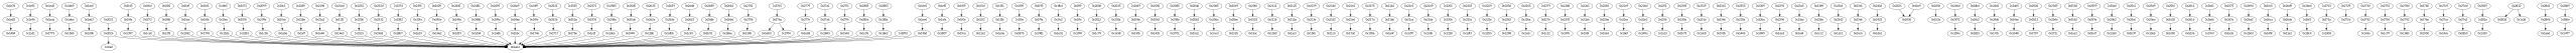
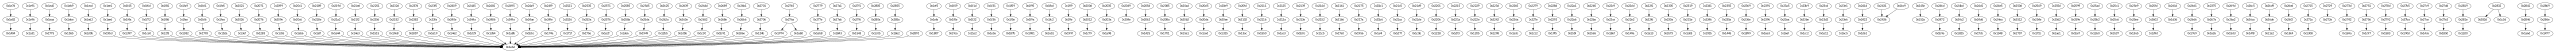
  digraph {
    fontname="IBM Plex Sans"
    node [fontname="IBM Plex Sans"]
    edge [fontname="IBM Plex Sans"]
    "0x1e7d"
    "0x1e82"
    "0x1404"
    "0x1e91"
    "0x1e96"
    "0x1a31"
    "0x1ea5"
    "0x1eaa"
    "0x1775"
    "0x1eb9"
    "0x1ebe"
    "0x1b55"
    "0x1ecd"
    "0x1ed2"
    "0x1d0b"
    "0x1ee1"
    "0x1ee6"
    "0x19bd"
    "0x1e62"
    "0x1ef5"
    "0x1efa"
    "0x1807"
    "0x1f09"
    "0x1f0e"
    "0x19ca"
    "0x1f1d"
    "0x1f22"
    "0x11e2"
    "0x1f31"
    "0x1f36"
    "0x1e5a"
    "0x1f45"
    "0x1f4a"
    "0x1397"
    "0x1f59"
    "0x1f5e"
    "0x187b"
    "0x1f6d"
    "0x1f72"
    "0x1ce0"
    "0x1f81"
    "0x1f86"
    "0x12f3"
    "0x1f95"
    "0x1f9a"
    "0x1981"
    "0x1fa9"
    "0x1fae"
    "0x1382"
    "0x1fbd"
    "0x1fc2"
    "0x1651"
    "0x1fd1"
    "0x1fd6"
    "0x1793"
    "0x1fe5"
    "0x1fea"
    "0x1b2a"
    "0x1ff9"
    "0x1ffe"
    "0x199f"
    "0x200d"
    "0x2012"
    "0x1c79"
    "0x2021"
    "0x2026"
    "0x13ef"
    "0x2035"
    "0x203a"
    "0x1a98"
    "0x2049"
    "0x204e"
-   "0x15fb"
    "0x205d"
    "0x2062"
    "0x1425"
    "0x2071"
    "0x2076"
    "0x1283"
    "0x2085"
    "0x208a"
    "0x1701"
    "0x2099"
    "0x209e"
    "0x1cb5"
    "0x20ad"
    "0x20b2"
    "0x15a1"
    "0x20c1"
    "0x20c6"
    "0x1ab6"
    "0x20d5"
    "0x20da"
    "0x1ced"
    "0x20e9"
    "0x20ee"
    "0x1325"
    "0x20fd"
    "0x2102"
    "0x13ac"
    "0x2111"
    "0x2116"
    "0x1550"
    "0x2125"
    "0x212a"
    "0x1ac3"
    "0x2139"
    "0x213e"
    "0x1b0c"
    "0x214d"
    "0x2152"
    "0x11c5"
    "0x2161"
    "0x2166"
    "0x17a0"
    "0x2175"
    "0x217a"
    "0x1956"
    "0x2189"
    "0x218e"
    "0x1aff"
    "0x219d"
    "0x21a2"
    "0x1644"
    "0x21b1"
    "0x21b6"
    "0x1a4f"
    "0x21c5"
    "0x21ca"
    "0x1d7f"
    "0x21d9"
    "0x21de"
    "0x1c5b"
    "0x21ed"
    "0x21f2"
    "0x14e3"
    "0x2201"
    "0x2206"
    "0x1228"
    "0x2215"
    "0x221a"
    "0x1df3"
    "0x2229"
    "0x222e"
    "0x1205"
    "0x223d"
    "0x2242"
    "0x1298"
    "0x2251"
    "0x2256"
    "0x1515"
    "0x2265"
    "0x226a"
    "0x1e3c"
    "0x2279"
    "0x227e"
    "0x1c12"
    "0x228d"
    "0x2292"
    "0x19f5"
    "0x22a1"
    "0x22a6"
    "0x15bf"
    "0x22b5"
    "0x22ba"
    "0x1565"
    "0x22c9"
    "0x22ce"
    "0x18ef"
    "0x22dd"
    "0x22e2"
    "0x149a"
    "0x22f1"
    "0x22f6"
    "0x1a13"
    "0x2305"
    "0x230a"
    "0x1b73"
    "0x2319"
    "0x231e"
    "0x1dc8"
    "0x232d"
    "0x2332"
    "0x19e8"
    "0x2341"
    "0x2346"
    "0x192b"
    "0x2355"
    "0x235a"
    "0x1445"
    "0x2369"
    "0x236e"
    "0x1899"
    "0x237d"
    "0x2382"
    "0x18b7"
    "0x2391"
    "0x2396"
    "0x16e3"
    "0x23a5"
    "0x23aa"
    "0x166f"
    "0x23b9"
    "0x23be"
    "0x1cc2"
    "0x23cd"
    "0x23d2"
    "0x1e11"
    "0x23e1"
    "0x23e6"
    "0x16c5"
    "0x23f5"
    "0x23fa"
    "0x1619"
    "0x2409"
    "0x240e"
    "0x1462"
    "0x241d"
    "0x2422"
    "0x1d61"
    "0x2431"
    "0x2436"
    "0x1bc9"
    "0x2445"
    "0x244a"
    "0x1d29"
    "0x245e"
    "0x152a"
    "0x246d"
    "0x2472"
    "0x1b9e"
    "0x2481"
    "0x2486"
    "0x1d54"
    "0x2495"
    "0x249a"
    "0x1a8b"
    "0x24a9"
    "0x24ae"
    "0x1bbc"
    "0x24bd"
    "0x24c2"
    "0x1825"
    "0x24d1"
    "0x24d6"
    "0x17cb"
    "0x24e5"
    "0x24ea"
    "0x1348"
    "0x24f9"
    "0x24fe"
    "0x174a"
    "0x250d"
    "0x2512"
    "0x1757"
    "0x2521"
    "0x2526"
    "0x171f"
    "0x2535"
    "0x253a"
    "0x17be"
    "0x2549"
    "0x254e"
    "0x172c"
    "0x255d"
    "0x2562"
    "0x1ae1"
    "0x2571"
    "0x2576"
    "0x1e2f"
    "0x2585"
    "0x258a"
    "0x1de6"
    "0x2599"
    "0x259e"
    "0x1be7"
    "0x25ad"
    "0x25b2"
    "0x1260"
    "0x25c1"
    "0x25c6"
    "0x1b37"
    "0x25d5"
    "0x25da"
    "0x1949"
    "0x25e9"
    "0x25ee"
    "0x1365"
    "0x25fd"
    "0x2602"
    "0x1d9d"
-   "0x2611"
    "0x2616"
    "0x1d36"
    "0x2625"
    "0x262a"
    "0x12bb"
    "0x2639"
    "0x263e"
    "0x1dbb"
    "0x264d"
    "0x2652"
    "0x1c30"
    "0x2661"
    "0x2666"
    "0x17e9"
    n307 [label="0x2375"]
    "0x267a"
    "0x1626"
    "0x2689"
    "0x268e"
    "0x1b91"
    "0x269d"
    "0x26a2"
    "0x15dd"
    "0x26b1"
    "0x26b6"
    "0x186e"
    "0x26c5"
    "0x26ca"
    "0x14f8"
    "0x26d9"
    "0x26de"
    "0x11a2"
    "0x26ed"
    "0x26f2"
    "0x18c4"
    "0x2701"
    "0x2706"
    "0x124b"
    "0x2715"
    "0x271a"
    "0x1308"
    "0x2729"
    "0x272e"
    "0x1974"
    "0x273d"
    "0x2742"
    "0x169a"
    "0x2751"
    "0x2756"
    "0x1c97"
    "0x2765"
    "0x276a"
    "0x168d"
    "0x2779"
    "0x277e"
    "0x16b8"
    "0x278d"
    "0x2792"
    "0x1583"
    "0x27a1"
    "0x27a6"
    "0x1843"
    "0x27b5"
    "0x27ba"
    "0x190d"
    "0x27c9"
    "0x27ce"
    "0x14c6"
    "0x27dd"
    "0x27e2"
    "0x1850"
    "0x27f1"
    "0x27f6"
    "0x1543"
    "0x2805"
    "0x280a"
    "0x1c05"
    "0x2819"
    "0x281e"
    "0x12d0"
    "0x2832"
    "0x282d"
    "0x1c3d"
    "0x2841"
    "0x2846"
    "0x1a6d"
    "0x2855"
    "0x285a"
    "0x18e2"
    "0x2869"
    "0x286e"
    "0x1477"
    "0x287d"
    "0x1e7d" -> "0x1e82"
    "0x1e82" -> "0x1404"
    "0x1e91" -> "0x1e96"
    "0x1e96" -> "0x1a31"
    "0x1ea5" -> "0x1eaa"
    "0x1eaa" -> "0x1775"
    "0x1eb9" -> "0x1ebe"
    "0x1ebe" -> "0x1b55"
    "0x1ecd" -> "0x1ed2"
    "0x1ed2" -> "0x1d0b"
    "0x1ee1" -> "0x1ee6"
    "0x1ee6" -> "0x19bd"
    "0x19bd" -> "0x1e62"
    "0x1ef5" -> "0x1efa"
    "0x1efa" -> "0x1807"
    "0x1f09" -> "0x1f0e"
    "0x1f0e" -> "0x19ca"
    "0x1f1d" -> "0x1f22"
    "0x1f22" -> "0x11e2"
    "0x1f31" -> "0x1f36"
    "0x1f36" -> "0x1e5a"
    "0x1f45" -> "0x1f4a"
    "0x1f4a" -> "0x1397"
    "0x1397" -> "0x1e62"
    "0x1f59" -> "0x1f5e"
    "0x1f5e" -> "0x187b"
    "0x1f6d" -> "0x1f72"
    "0x1f72" -> "0x1ce0"
    "0x1ce0" -> "0x1e62"
    "0x1f81" -> "0x1f86"
    "0x1f86" -> "0x12f3"
    "0x12f3" -> "0x1e62"
    "0x1f95" -> "0x1f9a"
    "0x1f9a" -> "0x1981"
    "0x1fa9" -> "0x1fae"
    "0x1fae" -> "0x1382"
    "0x1382" -> "0x1e62"
    "0x1fbd" -> "0x1fc2"
    "0x1fc2" -> "0x1651"
    "0x1fd1" -> "0x1fd6"
    "0x1fd6" -> "0x1793"
    "0x1793" -> "0x1e62"
    "0x1fe5" -> "0x1fea"
    "0x1fea" -> "0x1b2a"
    "0x1b2a" -> "0x1e62"
    "0x1ff9" -> "0x1ffe"
    "0x1ffe" -> "0x199f"
    "0x200d" -> "0x2012"
    "0x2012" -> "0x1c79"
    "0x2021" -> "0x2026"
    "0x2026" -> "0x13ef"
-   "0x2026" -> "0x1e62"
+   "0x13ef" -> "0x1e62"
    "0x2035" -> "0x203a"
    "0x203a" -> "0x1a98"
    "0x2049" -> "0x204e"
-   "0x204e" -> "0x15fb"
    "0x205d" -> "0x2062"
    "0x2062" -> "0x1425"
    "0x2071" -> "0x2076"
    "0x2076" -> "0x1283"
    "0x1283" -> "0x1e62"
    "0x2085" -> "0x208a"
    "0x208a" -> "0x1701"
    "0x2099" -> "0x209e"
    "0x209e" -> "0x1cb5"
    "0x1cb5" -> "0x1e62"
    "0x20ad" -> "0x20b2"
    "0x20b2" -> "0x15a1"
    "0x20c1" -> "0x20c6"
    "0x20c6" -> "0x1ab6"
    "0x1ab6" -> "0x1e62"
    "0x20d5" -> "0x20da"
    "0x20da" -> "0x1ced"
    "0x20e9" -> "0x20ee"
    "0x20ee" -> "0x1325"
    "0x20fd" -> "0x2102"
    "0x2102" -> "0x13ac"
    "0x2111" -> "0x2116"
    "0x2116" -> "0x1550"
    "0x2125" -> "0x212a"
    "0x212a" -> "0x1ac3"
    "0x2139" -> "0x213e"
    "0x213e" -> "0x1b0c"
    "0x214d" -> "0x2152"
    "0x2152" -> "0x11c5"
    "0x2161" -> "0x2166"
    "0x2166" -> "0x17a0"
    "0x2175" -> "0x217a"
    "0x217a" -> "0x1956"
    "0x2189" -> "0x218e"
    "0x218e" -> "0x1aff"
    "0x1aff" -> "0x1e62"
    "0x219d" -> "0x21a2"
    "0x21a2" -> "0x1644"
    "0x1644" -> "0x1e62"
    "0x21b1" -> "0x21b6"
    "0x21b6" -> "0x1a4f"
    "0x21c5" -> "0x21ca"
    "0x21ca" -> "0x1d7f"
    "0x21d9" -> "0x21de"
    "0x21de" -> "0x1c5b"
    "0x21ed" -> "0x21f2"
    "0x21f2" -> "0x14e3"
    "0x14e3" -> "0x1e62"
    "0x2201" -> "0x2206"
    "0x2206" -> "0x1228"
    "0x2215" -> "0x221a"
    "0x221a" -> "0x1df3"
    "0x2229" -> "0x222e"
    "0x222e" -> "0x1205"
    "0x223d" -> "0x2242"
    "0x2242" -> "0x1298"
    "0x2251" -> "0x2256"
    "0x2256" -> "0x1515"
    "0x1515" -> "0x1e62"
    "0x2265" -> "0x226a"
    "0x226a" -> "0x1e3c"
    "0x2279" -> "0x227e"
    "0x227e" -> "0x1c12"
    "0x228d" -> "0x2292"
    "0x2292" -> "0x19f5"
    "0x22a1" -> "0x22a6"
    "0x22a6" -> "0x15bf"
    "0x22b5" -> "0x22ba"
    "0x22ba" -> "0x1565"
    "0x22c9" -> "0x22ce"
    "0x22ce" -> "0x18ef"
    "0x22dd" -> "0x22e2"
    "0x22e2" -> "0x149a"
    "0x22f1" -> "0x22f6"
    "0x22f6" -> "0x1a13"
    "0x2305" -> "0x230a"
    "0x230a" -> "0x1b73"
    "0x2319" -> "0x231e"
    "0x231e" -> "0x1dc8"
    "0x232d" -> "0x2332"
    "0x2332" -> "0x19e8"
    "0x19e8" -> "0x1e62"
    "0x2341" -> "0x2346"
    "0x2346" -> "0x192b"
    "0x2355" -> "0x235a"
    "0x235a" -> "0x1445"
    "0x2369" -> "0x236e"
    "0x236e" -> "0x1899"
    "0x237d" -> "0x2382"
    "0x2382" -> "0x18b7"
    "0x18b7" -> "0x1e62"
    "0x2391" -> "0x2396"
    "0x2396" -> "0x16e3"
    "0x23a5" -> "0x23aa"
    "0x23aa" -> "0x166f"
    "0x23b9" -> "0x23be"
    "0x23be" -> "0x1cc2"
    "0x23cd" -> "0x23d2"
    "0x23d2" -> "0x1e11"
    "0x23e1" -> "0x23e6"
    "0x23e6" -> "0x16c5"
    "0x23f5" -> "0x23fa"
    "0x23fa" -> "0x1619"
    "0x1619" -> "0x1e62"
    "0x2409" -> "0x240e"
    "0x240e" -> "0x1462"
    "0x1462" -> "0x1e62"
    "0x241d" -> "0x2422"
    "0x2422" -> "0x1d61"
    "0x2431" -> "0x2436"
    "0x1bc9" -> "0x2436"
    "0x2445" -> "0x244a"
    "0x244a" -> "0x1d29"
    "0x1d29" -> "0x1e62"
    "0x245e" -> "0x152a"
    "0x246d" -> "0x2472"
    "0x2472" -> "0x1b9e"
    "0x2481" -> "0x2486"
    "0x2486" -> "0x1d54"
    "0x1d54" -> "0x1e62"
    "0x2495" -> "0x249a"
    "0x249a" -> "0x1a8b"
    "0x1a8b" -> "0x1e62"
    "0x24a9" -> "0x24ae"
    "0x24ae" -> "0x1bbc"
    "0x1bbc" -> "0x1e62"
    "0x24bd" -> "0x24c2"
    "0x24c2" -> "0x1825"
    "0x24d1" -> "0x24d6"
    "0x24d6" -> "0x17cb"
    "0x24e5" -> "0x24ea"
    "0x24ea" -> "0x1348"
    "0x24f9" -> "0x24fe"
    "0x24fe" -> "0x174a"
    "0x174a" -> "0x1e62"
    "0x250d" -> "0x2512"
    "0x2512" -> "0x1757"
    "0x2521" -> "0x2526"
    "0x2526" -> "0x171f"
    "0x171f" -> "0x1e62"
    "0x2535" -> "0x253a"
    "0x253a" -> "0x17be"
    "0x17be" -> "0x1e62"
    "0x2549" -> "0x254e"
    "0x254e" -> "0x172c"
    "0x255d" -> "0x2562"
    "0x2562" -> "0x1ae1"
    "0x2571" -> "0x2576"
    "0x2576" -> "0x1e2f"
    "0x1e2f" -> "0x1e62"
    "0x2585" -> "0x258a"
    "0x258a" -> "0x1de6"
    "0x1de6" -> "0x1e62"
    "0x2599" -> "0x259e"
    "0x259e" -> "0x1be7"
    "0x25ad" -> "0x25b2"
    "0x25b2" -> "0x1260"
    "0x25c1" -> "0x25c6"
    "0x25c6" -> "0x1b37"
    "0x25d5" -> "0x25da"
    "0x25da" -> "0x1949"
    "0x1949" -> "0x1e62"
    "0x25e9" -> "0x25ee"
    "0x25ee" -> "0x1365"
    "0x25fd" -> "0x2602"
    "0x2602" -> "0x1d9d"
-   "0x2611" -> "0x2616"
    "0x2616" -> "0x1d36"
    "0x2625" -> "0x262a"
    "0x262a" -> "0x12bb"
    "0x12bb" -> "0x1e62"
    "0x2639" -> "0x263e"
    "0x263e" -> "0x1dbb"
    "0x1dbb" -> "0x1e62"
    "0x264d" -> "0x2652"
    "0x2652" -> "0x1c30"
    "0x1c30" -> "0x1e62"
    "0x2661" -> "0x2666"
    "0x2666" -> "0x17e9"
    n307 -> "0x267a"
    "0x267a" -> "0x1626"
    "0x2689" -> "0x268e"
    "0x268e" -> "0x1b91"
    "0x1b91" -> "0x1e62"
    "0x269d" -> "0x26a2"
    "0x26a2" -> "0x15dd"
    "0x26b1" -> "0x26b6"
    "0x26b6" -> "0x186e"
    "0x186e" -> "0x1e62"
    "0x26c5" -> "0x26ca"
    "0x26ca" -> "0x14f8"
    "0x26d9" -> "0x26de"
    "0x26de" -> "0x11a2"
    "0x26ed" -> "0x26f2"
    "0x26f2" -> "0x18c4"
    "0x2701" -> "0x2706"
    "0x2706" -> "0x124b"
    "0x124b" -> "0x1e62"
    "0x2715" -> "0x271a"
    "0x271a" -> "0x1308"
    "0x2729" -> "0x272e"
    "0x1974" -> "0x1e62"
    "0x273d" -> "0x2742"
    "0x2742" -> "0x169a"
    "0x2751" -> "0x2756"
    "0x2756" -> "0x1c97"
    "0x2765" -> "0x276a"
    "0x276a" -> "0x1974"
    "0x276a" -> "0x168d"
    "0x168d" -> "0x1e62"
    "0x2779" -> "0x277e"
    "0x277e" -> "0x16b8"
    "0x16b8" -> "0x1e62"
    "0x278d" -> "0x2792"
    "0x2792" -> "0x1583"
    "0x27a1" -> "0x27a6"
    "0x27a6" -> "0x1843"
    "0x1843" -> "0x1e62"
    "0x27b5" -> "0x27ba"
    "0x27ba" -> "0x190d"
    "0x27c9" -> "0x27ce"
    "0x27ce" -> "0x14c6"
    "0x27dd" -> "0x27e2"
    "0x27e2" -> "0x1850"
    "0x27f1" -> "0x27f6"
    "0x27f6" -> "0x1543"
    "0x1543" -> "0x1e62"
    "0x2805" -> "0x280a"
    "0x280a" -> "0x1c05"
    "0x1c05" -> "0x1e62"
    "0x2819" -> "0x281e"
    "0x281e" -> "0x12d0"
    "0x2832" -> "0x282d"
    "0x2832" -> "0x1c3d"
    "0x2841" -> "0x2846"
    "0x2846" -> "0x1a6d"
    "0x2855" -> "0x285a"
    "0x285a" -> "0x18e2"
    "0x18e2" -> "0x1e62"
    "0x2869" -> "0x286e"
    "0x286e" -> "0x1477"
    "0x287d" -> "0x1e62"
  }
